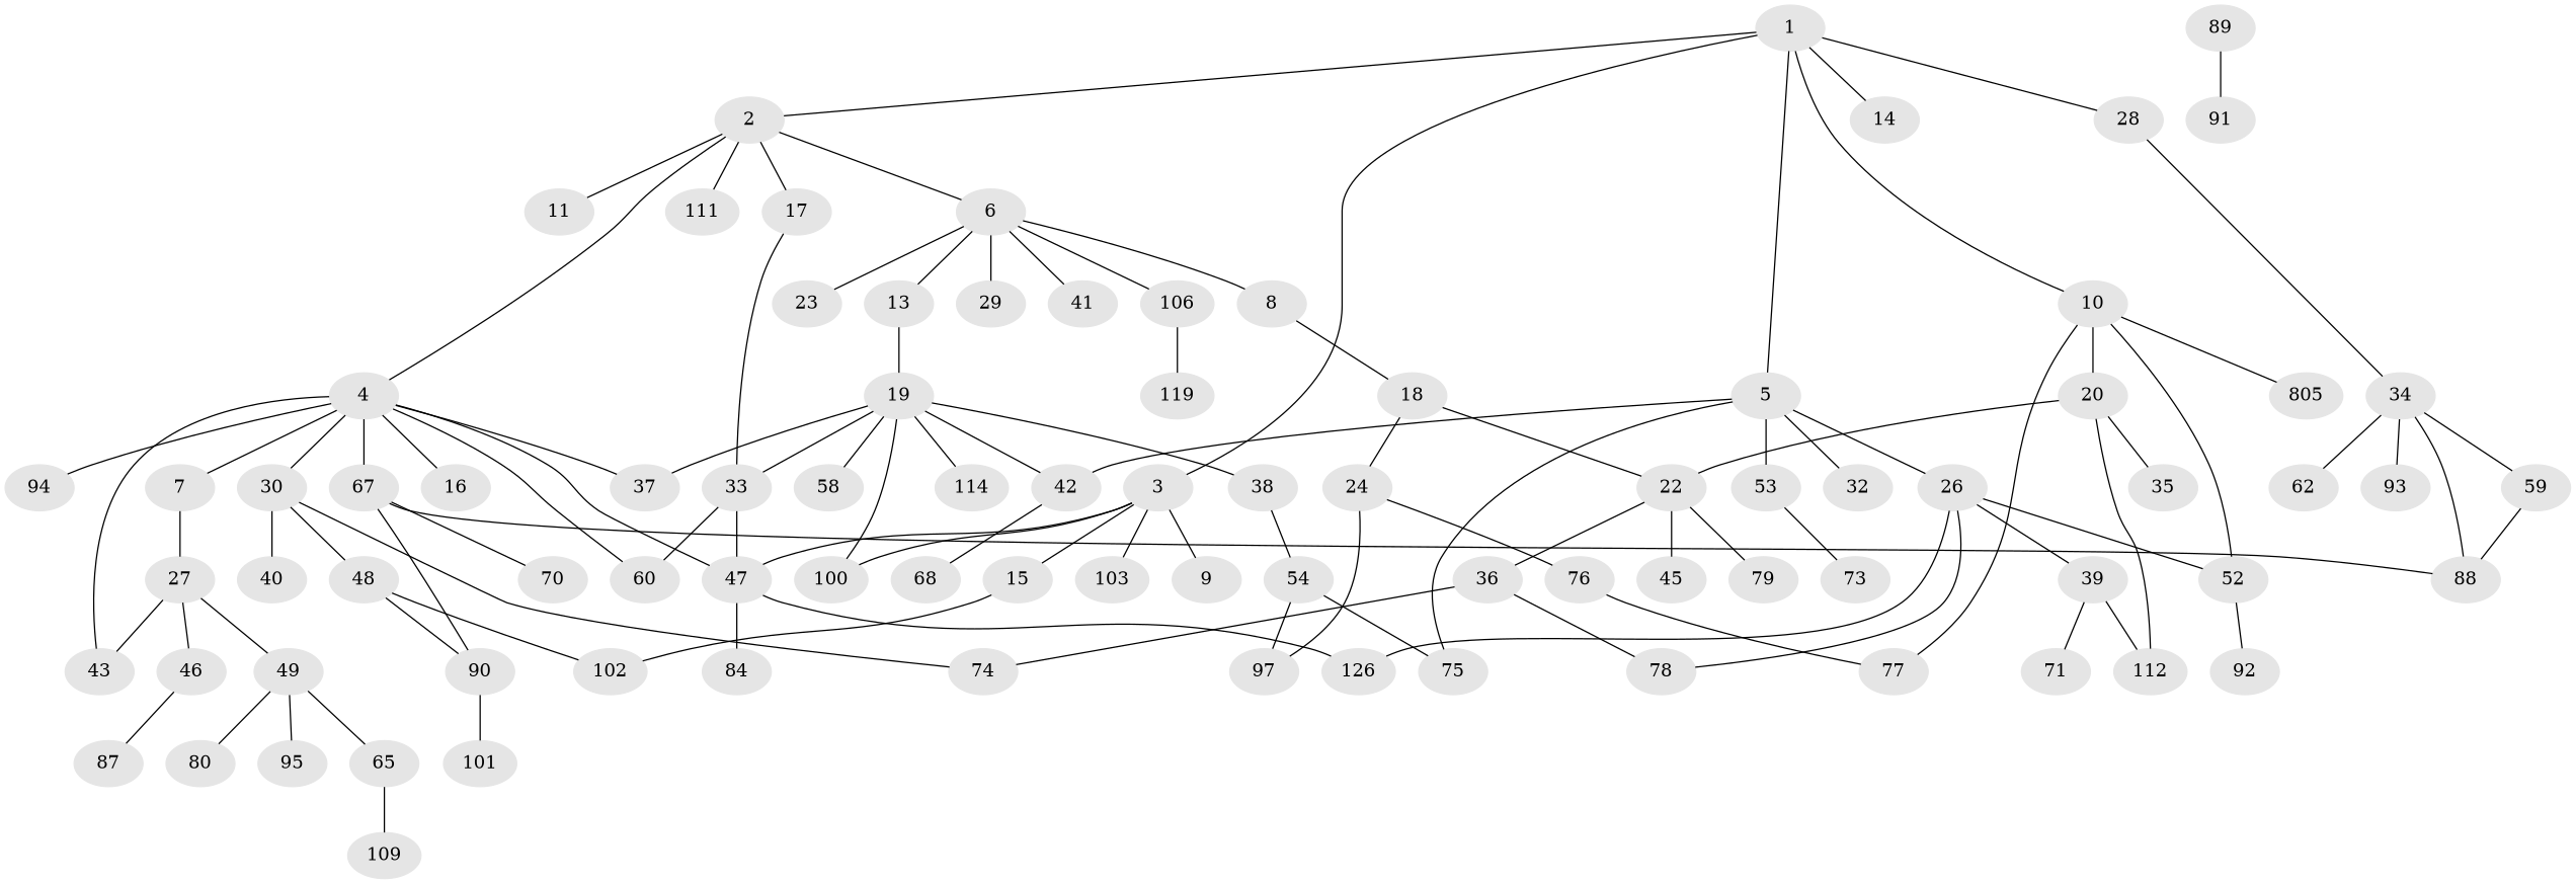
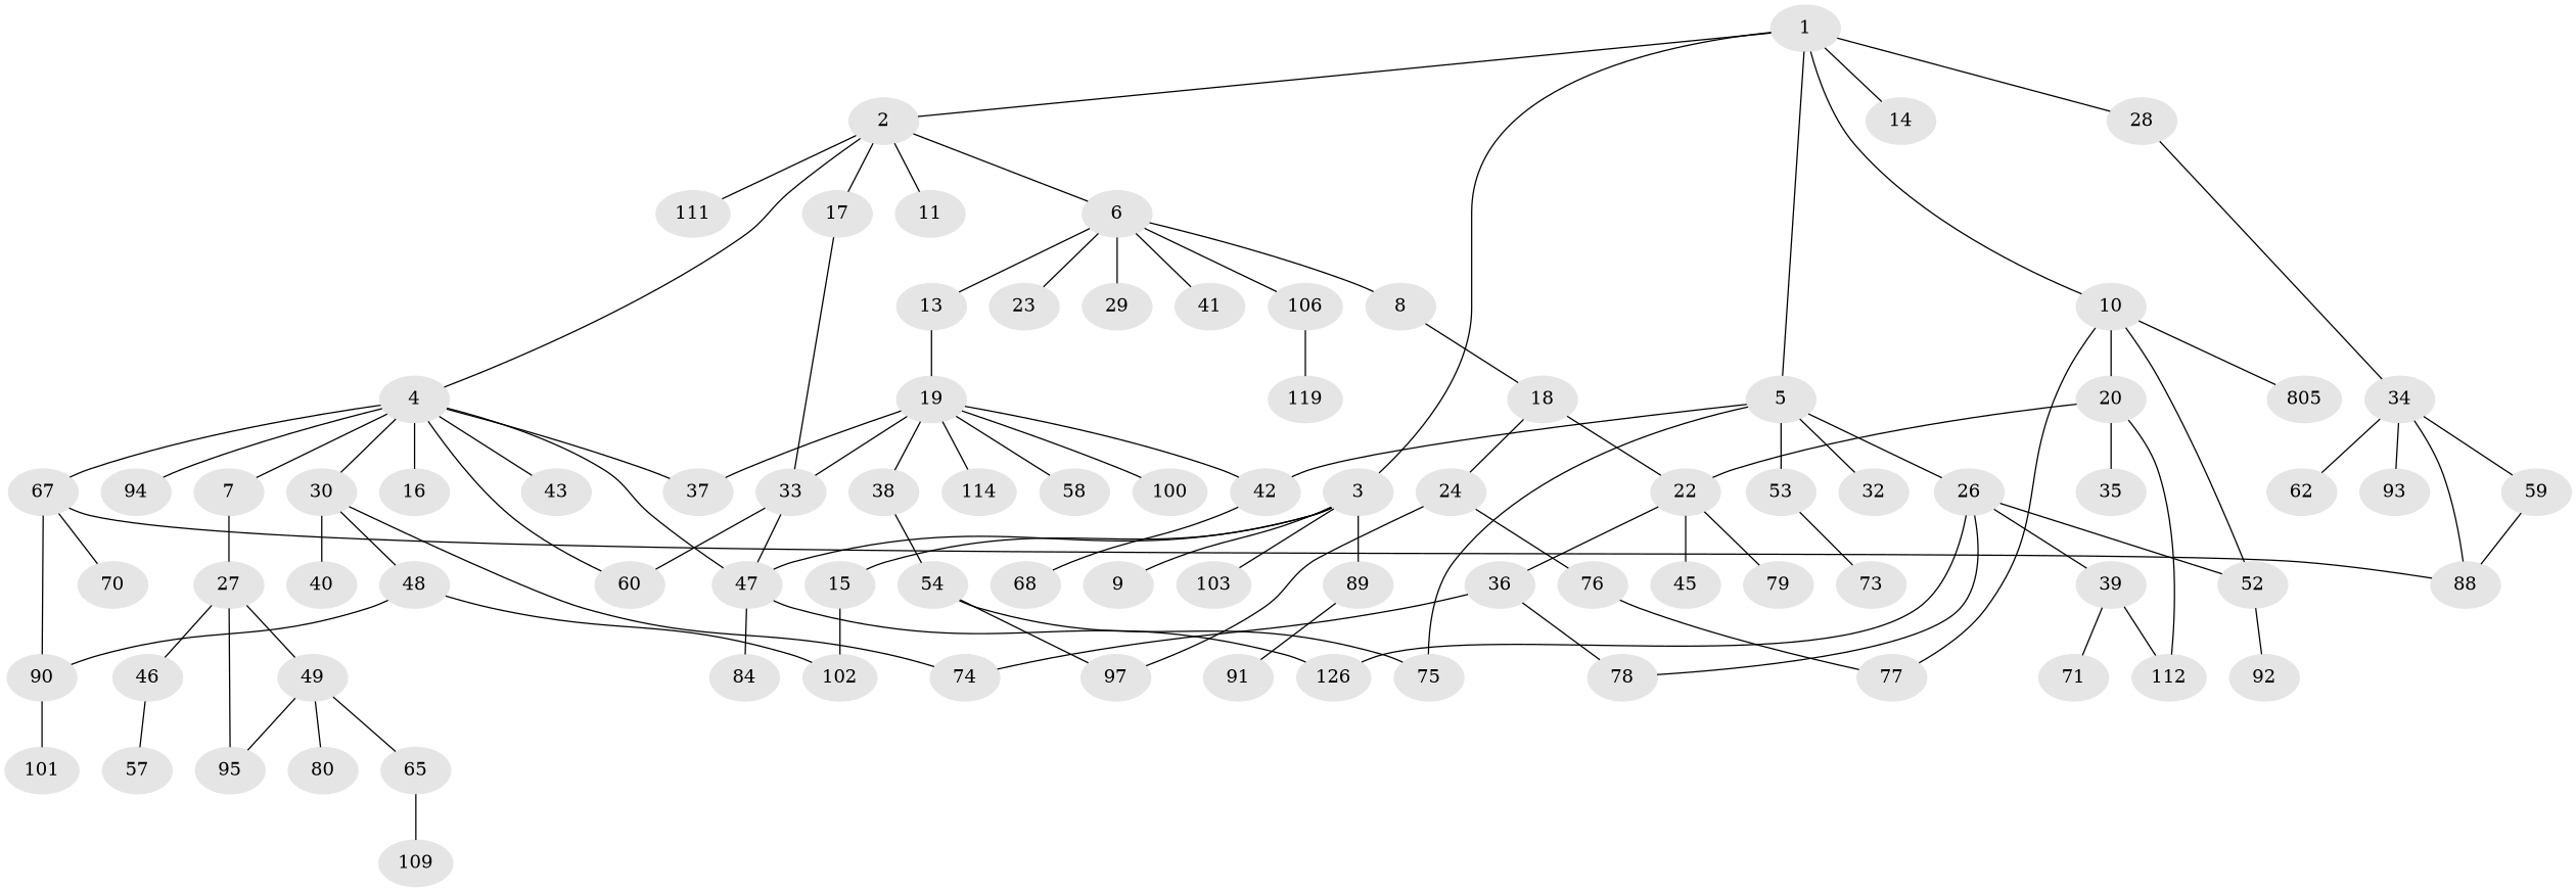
  graph {
    node [color=gray90 style=filled]
    1
    2
    3 [super="+63"]
    5
    10 [super="+120"]
    14
    28
    4 [super="+12+21"]
    6
    11 [super="+124"]
    17 [super="+57+122"]
    111
    9
    15 [super="+81"]
    47 [super="+82+125"]
    89 [super="+99"]
    103
    26
    32 [super="+127"]
    42 [super="+51"]
    53
    75 [super="+98"]
    20
    52 [super="+56"]
    77
    n26 [label=805]
    34
    7
    16 [super="+83"]
    30
    37
    43
    60
    67
    94
    8
    13 [super="+66"]
    23
    29
    41
    106 [super="+107+108"]
    33
    102
    126
    84
    91
    27
    40
    48 [super="+86"]
    74
    88 [super="+96"]
    90
    70 [super="+117"]
    39 [super="+68"]
    78
    n56 [label=68]
    73
    18
    19
    119
    46
    49
    22 [super="+31+61"]
    24
    35
    112
    92
    38
    58
    100
    114
    36
    45
    79
    76
    97
    54 [super="+110"]
    71
-   87
+   87 [label=57]
    65
    80
    95 [super="+115"]
    59
    62 [super="+64"]
    93
    101
    109
    1 -- 2
    1 -- 3
    1 -- 5
    1 -- 10
    1 -- 14
    1 -- 28
    2 -- 4
    2 -- 6
    2 -- 11
    2 -- 17
    2 -- 111
    3 -- 9
    3 -- 15
    3 -- 47
-   3 -- 100
+   3 -- 89
    3 -- 103
    5 -- 26
    5 -- 32
    5 -- 42
    5 -- 53
    5 -- 75
    10 -- 20
    10 -- 52
    10 -- 77
    10 -- n26
    28 -- 34
    4 -- 47
    4 -- 7
    4 -- 16
    4 -- 30
    4 -- 37
    4 -- 43
    4 -- 60
    4 -- 67
    4 -- 94 [weight=2]
    6 -- 8
    6 -- 13
    6 -- 23
    6 -- 29
    6 -- 41
    6 -- 106
    17 -- 33
    15 -- 102
    47 -- 126
    47 -- 84
    89 -- 91
    26 -- 52
    26 -- 126
    26 -- 39
    26 -- 78
    42 -- n56
    53 -- 73
    20 -- 22
    20 -- 35
    20 -- 112
    52 -- 92
    34 -- 88
    34 -- 59
    34 -- 62
    34 -- 93
    7 -- 27
    30 -- 40
    30 -- 48
    30 -- 74
    67 -- 88
    67 -- 90
    67 -- 70
    8 -- 18
    13 -- 19
    106 -- 119
    33 -- 47
    33 -- 60
-   27 -- 43
+   27 -- 95
    27 -- 46
    27 -- 49
    48 -- 102
    48 -- 90
    90 -- 101
    39 -- 112
    39 -- 71
    18 -- 22
    18 -- 24
    19 -- 42
    19 -- 37
    19 -- 33
    19 -- 38
    19 -- 58
    19 -- 100
    19 -- 114
    46 -- 87
    49 -- 65
    49 -- 80
    49 -- 95
    22 -- 36
    22 -- 45
    22 -- 79
    24 -- 76
    24 -- 97
    38 -- 54
    36 -- 74
    36 -- 78
    76 -- 77
    54 -- 75
    54 -- 97
    65 -- 109
    59 -- 88
  }
